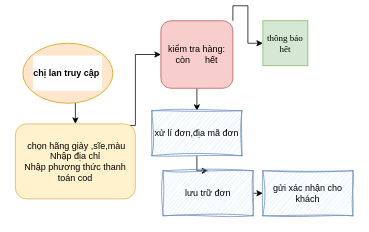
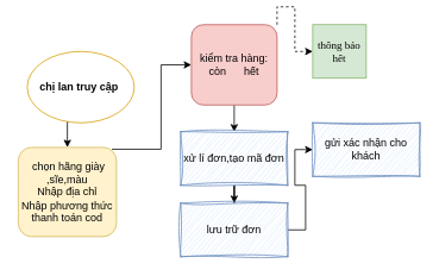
  <mxCell id="0" />
  <mxCell id="1" parent="0" />
  <mxCell id="2" style="edgeStyle=orthogonalEdgeStyle;rounded=0;orthogonalLoop=1;jettySize=auto;html=1;exitX=0.5;exitY=1;exitDx=0;exitDy=0;entryX=0.5;entryY=0;entryDx=0;entryDy=0;" parent="1" target="5" edge="1"><mxGeometry relative="1" as="geometry"><mxPoint x="80" y="127.5" as="sourcePoint" /></mxGeometry></mxCell>
- <mxCell id="3" value="&lt;h4&gt;&lt;font style=&quot;vertical-align: inherit;&quot; dir=&quot;auto&quot;&gt;&lt;font style=&quot;vertical-align: inherit;&quot; dir=&quot;auto&quot;&gt;chị lan truy cập&amp;nbsp;&lt;/font&gt;&lt;/font&gt;&lt;/h4&gt;" style="ellipse;whiteSpace=wrap;html=1;labelBackgroundColor=default;fillColor=#ffe6cc;strokeColor=#d79b00;" parent="1" vertex="1"><mxGeometry x="30" y="50" width="120" height="80" as="geometry" /></mxCell>
+ <mxCell id="3" value="&lt;h4&gt;&lt;font style=&quot;vertical-align: inherit;&quot; dir=&quot;auto&quot;&gt;&lt;font style=&quot;vertical-align: inherit;&quot; dir=&quot;auto&quot;&gt;chị lan truy cập&amp;nbsp;&lt;/font&gt;&lt;/font&gt;&lt;/h4&gt;" style="ellipse;whiteSpace=wrap;html=1;labelBackgroundColor=default;fillColor=#ffffff;strokeColor=#d79b00;" parent="1" vertex="1"><mxGeometry x="30" y="50" width="120" height="80" as="geometry" /></mxCell>
  <mxCell id="4" style="edgeStyle=orthogonalEdgeStyle;rounded=0;orthogonalLoop=1;jettySize=auto;html=1;exitX=0.953;exitY=0.021;exitDx=0;exitDy=0;entryX=0;entryY=0.5;entryDx=0;entryDy=0;exitPerimeter=0;" parent="1" source="5" target="8" edge="1"><mxGeometry relative="1" as="geometry"><mxPoint x="224" y="82.5" as="targetPoint" /><Array as="points"><mxPoint x="180" y="160" /><mxPoint x="180" y="65" /></Array></mxGeometry></mxCell>
- <mxCell id="5" value="&lt;font style=&quot;vertical-align: inherit;&quot; dir=&quot;auto&quot;&gt;&lt;font style=&quot;vertical-align: inherit;&quot; dir=&quot;auto&quot;&gt;&amp;nbsp;chọn hãng giày ,sĩe,màu&lt;/font&gt;&lt;/font&gt;&lt;div&gt;&lt;font style=&quot;vertical-align: inherit;&quot; dir=&quot;auto&quot;&gt;&lt;font style=&quot;vertical-align: inherit;&quot; dir=&quot;auto&quot;&gt;&lt;font style=&quot;vertical-align: inherit;&quot; dir=&quot;auto&quot;&gt;&lt;font style=&quot;vertical-align: inherit;&quot; dir=&quot;auto&quot;&gt;Nhập địa chỉ&lt;/font&gt;&lt;/font&gt;&lt;/font&gt;&lt;/font&gt;&lt;/div&gt;&lt;div&gt;&lt;font style=&quot;vertical-align: inherit;&quot; dir=&quot;auto&quot;&gt;&lt;font style=&quot;vertical-align: inherit;&quot; dir=&quot;auto&quot;&gt;&lt;font style=&quot;vertical-align: inherit;&quot; dir=&quot;auto&quot;&gt;&lt;font style=&quot;vertical-align: inherit;&quot; dir=&quot;auto&quot;&gt;&lt;font style=&quot;vertical-align: inherit;&quot; dir=&quot;auto&quot;&gt;&lt;font style=&quot;vertical-align: inherit;&quot; dir=&quot;auto&quot;&gt;Nhập phương thức thanh toán cod&lt;/font&gt;&lt;/font&gt;&lt;/font&gt;&lt;/font&gt;&lt;/font&gt;&lt;/font&gt;&lt;/div&gt;" style="rounded=1;whiteSpace=wrap;html=1;fillColor=#fff2cc;strokeColor=#d6b656;" parent="1" vertex="1"><mxGeometry x="20" y="157.5" width="160" height="100" as="geometry" /></mxCell>
- <mxCell id="6" style="edgeStyle=orthogonalEdgeStyle;rounded=0;orthogonalLoop=1;jettySize=auto;html=1;exitX=1;exitY=0;exitDx=0;exitDy=0;entryX=0;entryY=0.5;entryDx=0;entryDy=0;" parent="1" source="8" target="10" edge="1"><mxGeometry relative="1" as="geometry"><mxPoint x="370" y="50" as="targetPoint" /></mxGeometry></mxCell>
+ <mxCell id="5" value="&lt;font style=&quot;vertical-align: inherit;&quot; dir=&quot;auto&quot;&gt;&lt;font style=&quot;vertical-align: inherit;&quot; dir=&quot;auto&quot;&gt;&amp;nbsp;chọn hãng giày ,sĩe,màu&lt;/font&gt;&lt;/font&gt;&lt;div&gt;&lt;font style=&quot;vertical-align: inherit;&quot; dir=&quot;auto&quot;&gt;&lt;font style=&quot;vertical-align: inherit;&quot; dir=&quot;auto&quot;&gt;&lt;font style=&quot;vertical-align: inherit;&quot; dir=&quot;auto&quot;&gt;&lt;font style=&quot;vertical-align: inherit;&quot; dir=&quot;auto&quot;&gt;Nhập địa chỉ&lt;/font&gt;&lt;/font&gt;&lt;/font&gt;&lt;/font&gt;&lt;/div&gt;&lt;div&gt;&lt;font style=&quot;vertical-align: inherit;&quot; dir=&quot;auto&quot;&gt;&lt;font style=&quot;vertical-align: inherit;&quot; dir=&quot;auto&quot;&gt;&lt;font style=&quot;vertical-align: inherit;&quot; dir=&quot;auto&quot;&gt;&lt;font style=&quot;vertical-align: inherit;&quot; dir=&quot;auto&quot;&gt;&lt;font style=&quot;vertical-align: inherit;&quot; dir=&quot;auto&quot;&gt;&lt;font style=&quot;vertical-align: inherit;&quot; dir=&quot;auto&quot;&gt;Nhập phương thức thanh toán cod&lt;/font&gt;&lt;/font&gt;&lt;/font&gt;&lt;/font&gt;&lt;/font&gt;&lt;/font&gt;&lt;/div&gt;" style="rounded=1;whiteSpace=wrap;html=1;fillColor=#fff2cc;strokeColor=#d6b656;" parent="1" vertex="1"><mxGeometry x="20" y="157.5" width="110" height="100" as="geometry" /></mxCell>
+ <mxCell id="6" style="edgeStyle=orthogonalEdgeStyle;rounded=0;orthogonalLoop=1;jettySize=auto;html=1;exitX=1;exitY=0;exitDx=0;exitDy=0;entryX=0;entryY=0.5;entryDx=0;entryDy=0;dashed=1;" parent="1" source="8" target="10" edge="1"><mxGeometry relative="1" as="geometry"><mxPoint x="370" y="50" as="targetPoint" /></mxGeometry></mxCell>
  <mxCell id="7" style="edgeStyle=orthogonalEdgeStyle;rounded=0;orthogonalLoop=1;jettySize=auto;html=1;exitX=0.5;exitY=1;exitDx=0;exitDy=0;" parent="1" source="8" edge="1"><mxGeometry relative="1" as="geometry"><mxPoint x="262" y="140" as="targetPoint" /></mxGeometry></mxCell>
  <mxCell id="8" value="&lt;font style=&quot;vertical-align: inherit;&quot; dir=&quot;auto&quot;&gt;&lt;font style=&quot;vertical-align: inherit;&quot; dir=&quot;auto&quot;&gt;kiểm tra hàng:&lt;/font&gt;&lt;/font&gt;&lt;div&gt;&lt;font style=&quot;vertical-align: inherit;&quot; dir=&quot;auto&quot;&gt;&lt;font style=&quot;vertical-align: inherit;&quot; dir=&quot;auto&quot;&gt;&lt;font style=&quot;vertical-align: inherit;&quot; dir=&quot;auto&quot;&gt;&lt;font style=&quot;vertical-align: inherit;&quot; dir=&quot;auto&quot;&gt;còn&amp;nbsp; &amp;nbsp; &amp;nbsp; hết&lt;/font&gt;&lt;/font&gt;&lt;/font&gt;&lt;/font&gt;&lt;/div&gt;" style="whiteSpace=wrap;html=1;fillColor=#f8cecc;strokeColor=#b85450;rounded=1;" parent="1" vertex="1"><mxGeometry x="214" width="96" height="90" as="geometry" y="20" /></mxCell>
  <mxCell id="9" style="edgeStyle=orthogonalEdgeStyle;rounded=0;orthogonalLoop=1;jettySize=auto;html=1;exitX=1;exitY=0.5;exitDx=0;exitDy=0;" parent="1" source="10" edge="1"><mxGeometry relative="1" as="geometry"><mxPoint x="410" y="50" as="targetPoint" /></mxGeometry></mxCell>
  <mxCell id="10" value="&lt;font dir=&quot;auto&quot; style=&quot;vertical-align: inherit;&quot;&gt;&lt;font dir=&quot;auto&quot; style=&quot;vertical-align: inherit;&quot;&gt;thông báo hết&lt;/font&gt;&lt;/font&gt;" style="whiteSpace=wrap;html=1;aspect=fixed;fontFamily=Verdana;fillColor=#d5e8d4;strokeColor=#82b366;" parent="1" vertex="1"><mxGeometry x="350" width="60" height="60" as="geometry" y="20" /></mxCell>
  <mxCell id="11" style="edgeStyle=orthogonalEdgeStyle;rounded=0;orthogonalLoop=1;jettySize=auto;html=1;entryX=0.5;entryY=0;entryDx=0;entryDy=0;" parent="1" edge="1"><mxGeometry relative="1" as="geometry"><mxPoint x="262" y="140" as="sourcePoint" /><mxPoint x="262" y="140" as="targetPoint" /></mxGeometry></mxCell>
  <mxCell id="12" style="edgeStyle=orthogonalEdgeStyle;rounded=0;orthogonalLoop=1;jettySize=auto;html=1;exitX=0.5;exitY=1;exitDx=0;exitDy=0;" parent="1" source="13" target="15" edge="1"><mxGeometry relative="1" as="geometry" /></mxCell>
- <mxCell id="13" value="&lt;font style=&quot;vertical-align: inherit;&quot; dir=&quot;auto&quot;&gt;&lt;font style=&quot;vertical-align: inherit;&quot; dir=&quot;auto&quot;&gt;xử lí đơn,địa mã đơn&lt;/font&gt;&lt;/font&gt;" style="rounded=0;whiteSpace=wrap;html=1;fillColor=#dae8fc;strokeColor=#6c8ebf;glass=0;shadow=0;sketch=1;curveFitting=1;jiggle=2;" parent="1" vertex="1"><mxGeometry x="202" y="140" width="120" height="60" as="geometry" /></mxCell>
+ <mxCell id="13" value="&lt;font style=&quot;vertical-align: inherit;&quot; dir=&quot;auto&quot;&gt;&lt;font style=&quot;vertical-align: inherit;&quot; dir=&quot;auto&quot;&gt;xử lí đơn,tạo mã đơn&lt;/font&gt;&lt;/font&gt;" style="rounded=0;whiteSpace=wrap;html=1;fillColor=#dae8fc;strokeColor=#6c8ebf;glass=0;shadow=0;sketch=1;curveFitting=1;jiggle=2;" parent="1" vertex="1"><mxGeometry x="202" y="140" width="120" height="60" as="geometry" /></mxCell>
  <mxCell id="14" style="edgeStyle=orthogonalEdgeStyle;rounded=0;orthogonalLoop=1;jettySize=auto;html=1;exitX=1;exitY=0.5;exitDx=0;exitDy=0;entryX=0;entryY=0.5;entryDx=0;entryDy=0;" parent="1" source="15" target="16" edge="1"><mxGeometry relative="1" as="geometry" /></mxCell>
- <mxCell id="15" value="&lt;font style=&quot;vertical-align: inherit;&quot; dir=&quot;auto&quot;&gt;&lt;font style=&quot;vertical-align: inherit;&quot; dir=&quot;auto&quot;&gt;lưu trữ đơn&lt;/font&gt;&lt;/font&gt;" style="rounded=0;whiteSpace=wrap;html=1;fillColor=#dae8fc;strokeColor=#6c8ebf;sketch=1;curveFitting=1;jiggle=2;" parent="1" vertex="1"><mxGeometry x="217" y="220" width="120" height="60" as="geometry" /></mxCell>
- <mxCell id="16" value="&lt;font style=&quot;vertical-align: inherit;&quot; dir=&quot;auto&quot;&gt;&lt;font style=&quot;vertical-align: inherit;&quot; dir=&quot;auto&quot;&gt;gửi xác nhận cho khách&lt;/font&gt;&lt;/font&gt;" style="rounded=0;whiteSpace=wrap;html=1;fillColor=#dae8fc;strokeColor=#6c8ebf;sketch=1;curveFitting=1;jiggle=2;" parent="1" vertex="1"><mxGeometry x="350" y="220" width="120" height="60" as="geometry" /></mxCell>
+ <mxCell id="15" value="&lt;font style=&quot;vertical-align: inherit;&quot; dir=&quot;auto&quot;&gt;&lt;font style=&quot;vertical-align: inherit;&quot; dir=&quot;auto&quot;&gt;lưu trữ đơn&lt;/font&gt;&lt;/font&gt;" style="rounded=0;whiteSpace=wrap;html=1;fillColor=#dae8fc;strokeColor=#6c8ebf;sketch=1;curveFitting=1;jiggle=2;" parent="1" vertex="1"><mxGeometry x="202" y="220" width="120" height="60" as="geometry" /></mxCell>
+ <mxCell id="16" value="&lt;font style=&quot;vertical-align: inherit;&quot; dir=&quot;auto&quot;&gt;&lt;font style=&quot;vertical-align: inherit;&quot; dir=&quot;auto&quot;&gt;gửi xác nhận cho khách&lt;/font&gt;&lt;/font&gt;" style="rounded=0;whiteSpace=wrap;html=1;fillColor=#dae8fc;strokeColor=#6c8ebf;sketch=1;curveFitting=1;jiggle=2;" parent="1" vertex="1"><mxGeometry x="350" y="130" width="120" height="60" as="geometry" /></mxCell>
